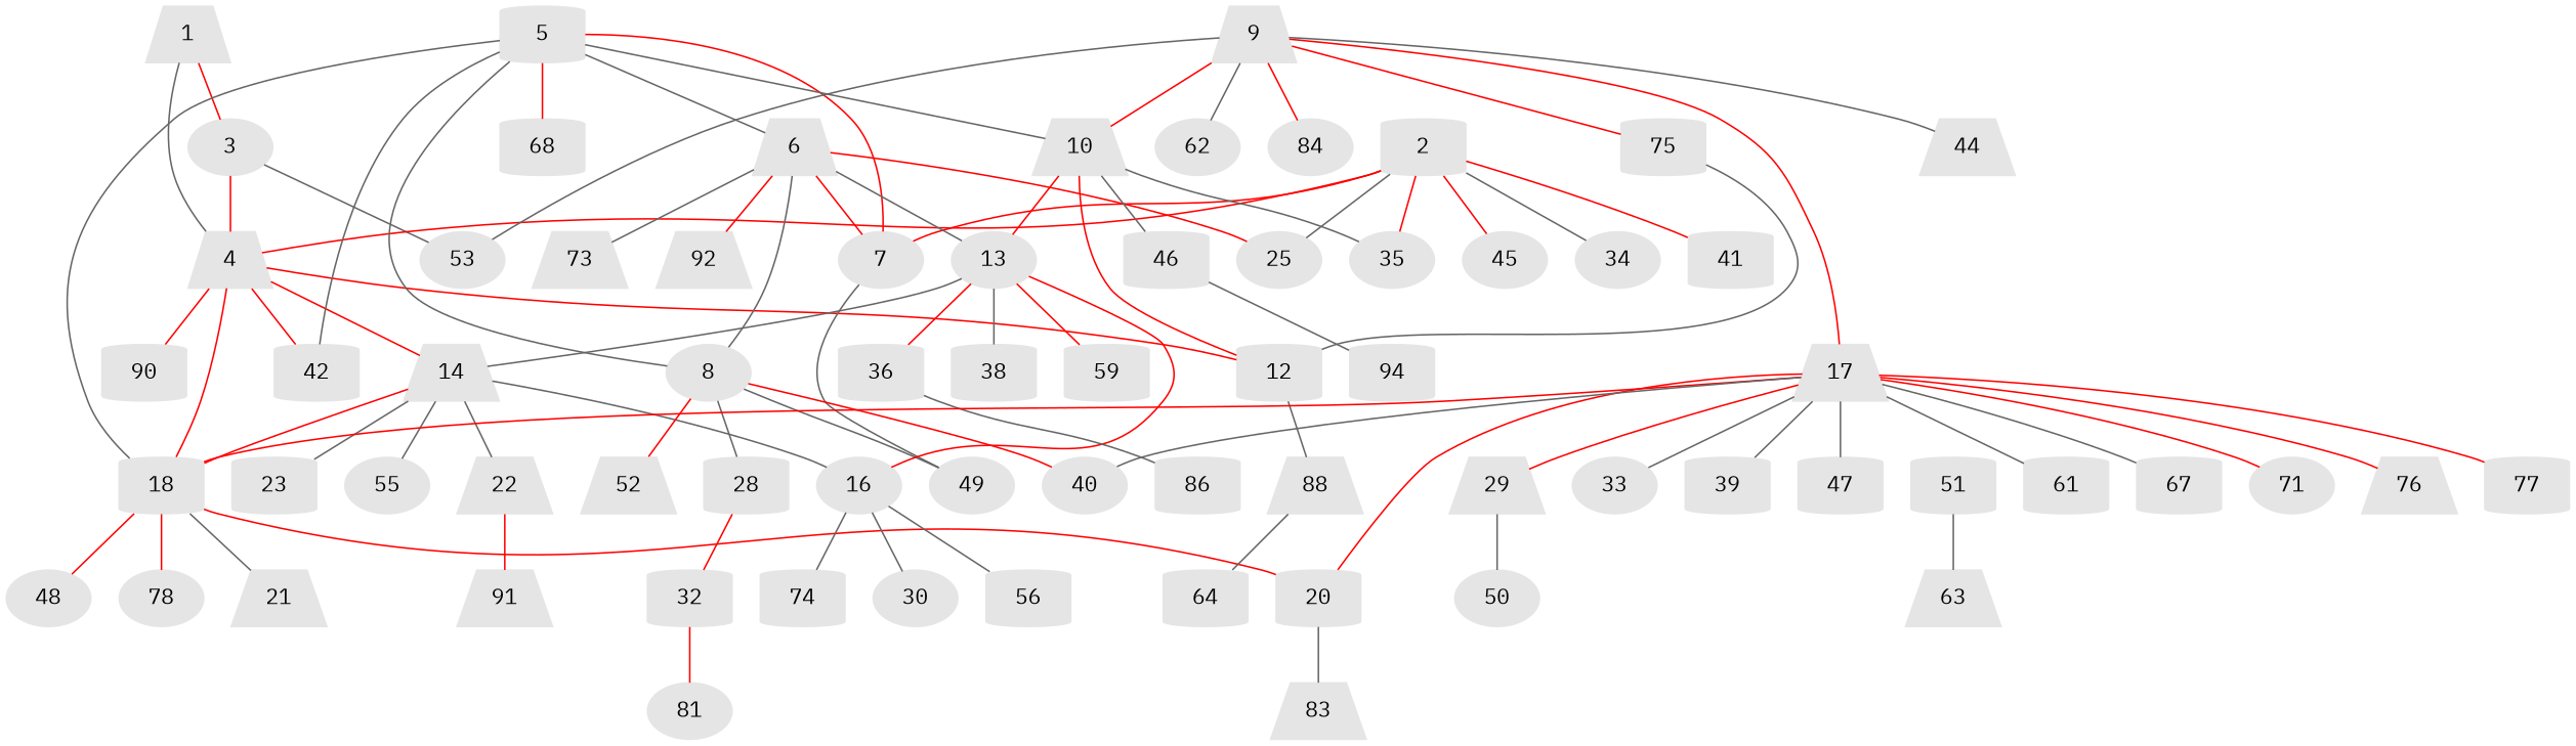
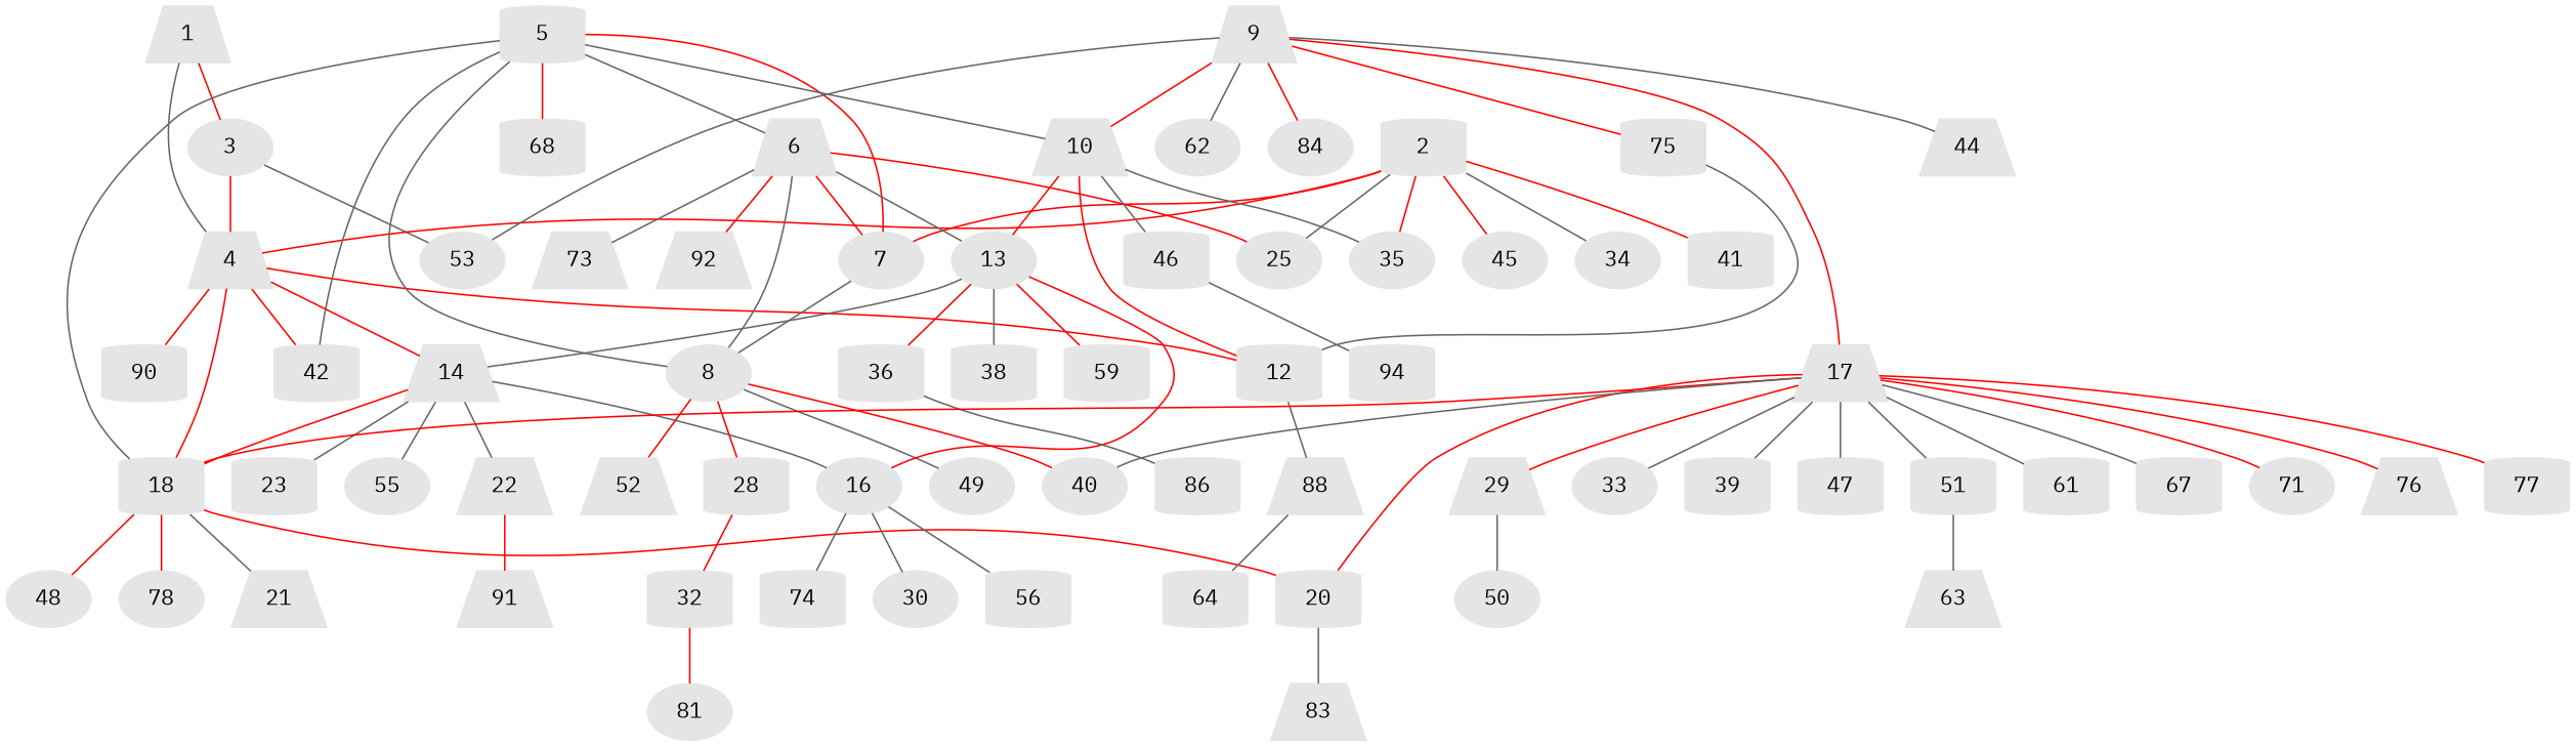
  graph {
    fontname="IBM Plex Mono"
    node [color=gray90 fontname="IBM Plex Mono" shape=cylinder style=filled]
    edge [color=gray40 fontname="IBM Plex Mono"]
    1 [shape=trapezium super="+65"]
    3 [shape=ellipse super="+60"]
    4 [shape=trapezium super="+87"]
    2 [super="+69"]
    7 [shape=ellipse]
    25 [shape=ellipse super="+85"]
    34 [shape=ellipse]
    35 [shape=ellipse]
    41
    45 [shape=ellipse]
    53 [shape=ellipse]
    12 [super="+43"]
    14 [shape=trapezium super="+24"]
    18 [super="+19"]
    42
    90
    8 [shape=ellipse super="+27"]
    n18 [label=88 shape=trapezium super="+66"]
    16 [shape=ellipse super="+54"]
    22 [shape=trapezium super="+72"]
    23
    55 [shape=ellipse]
    20 [super="+88"]
    21 [shape=trapezium]
    48 [shape=ellipse]
    78 [shape=ellipse]
    5 [super="+82"]
    6 [shape=trapezium super="+37"]
    10 [shape=trapezium super="+11"]
    68
    13 [shape=ellipse super="+15"]
    73 [shape=trapezium]
    92 [shape=trapezium]
    28 [super="+31"]
    40 [shape=ellipse]
    49 [shape=ellipse]
    52 [shape=trapezium]
    46
    36
    38 [super="+57"]
    59
    32
    9 [shape=trapezium super="+26"]
    17 [shape=trapezium super="+93"]
    44 [shape=trapezium]
    62 [shape=ellipse super="+79"]
    75
    84 [shape=ellipse]
    29 [shape=trapezium super="+70"]
    33 [shape=ellipse]
    39
    47
    51
    61
    67
    71 [shape=ellipse]
    76 [shape=trapezium]
    77
    94
    64
    30 [shape=ellipse]
    56 [super="+80"]
    74
    86
    91 [shape=trapezium]
    83 [shape=trapezium]
    50 [shape=ellipse super="+89"]
    63 [shape=trapezium]
    81 [shape=ellipse]
    1 -- 3 [color=red]
    1 -- 4
    3 -- 4 [color=red]
    3 -- 53
    4 -- 12 [color=red]
    4 -- 14 [color=red]
    4 -- 18 [color=red weight=2]
    4 -- 42 [color=red]
    4 -- 90 [color=red]
    2 -- 4 [color=red]
    2 -- 7 [color=red]
    2 -- 25
    2 -- 34
    2 -- 35 [color=red]
    2 -- 41 [color=red]
    2 -- 45 [color=red]
-   7 -- 49
+   7 -- 8
    12 -- n18
    14 -- 18 [color=red]
    14 -- 16
    14 -- 22
    14 -- 23
    14 -- 55
    18 -- 20 [color=red weight=2]
    18 -- 21
    18 -- 48 [color=red]
    18 -- 78 [color=red]
-   8 -- 28
+   8 -- 28 [color=red]
    8 -- 40 [color=red]
    8 -- 49
    8 -- 52 [color=red]
    n18 -- 64
    16 -- 30
    16 -- 56
    16 -- 74
    22 -- 91 [color=red]
    20 -- 83
    5 -- 7 [color=red]
    5 -- 18
    5 -- 42
    5 -- 8
    5 -- 6
    5 -- 10
    5 -- 68 [color=red]
    6 -- 7 [color=red]
    6 -- 25 [color=red]
    6 -- 8
    6 -- 13
    6 -- 73
    6 -- 92 [color=red]
    10 -- 35
    10 -- 12 [color=red weight=2]
    10 -- 13 [color=red]
    10 -- 46
    13 -- 14 [weight=2]
    13 -- 16 [color=red weight=2]
    13 -- 36 [color=red]
    13 -- 38
    13 -- 59 [color=red]
    28 -- 32 [color=red]
    46 -- 94
    36 -- 86
    32 -- 81 [color=red]
    9 -- 53
    9 -- 10 [color=red weight=2]
    9 -- 17 [color=red]
    9 -- 44
    9 -- 62
    9 -- 75 [color=red]
    9 -- 84 [color=red]
    17 -- 18 [color=red weight=2]
    17 -- 20 [color=red]
    17 -- 40
    17 -- 29 [color=red]
    17 -- 33
    17 -- 39
    17 -- 47
+   17 -- 51
    17 -- 61
    17 -- 67
    17 -- 71 [color=red]
    17 -- 76 [color=red]
    17 -- 77 [color=red]
    75 -- 12
    29 -- 50
    51 -- 63
  }
